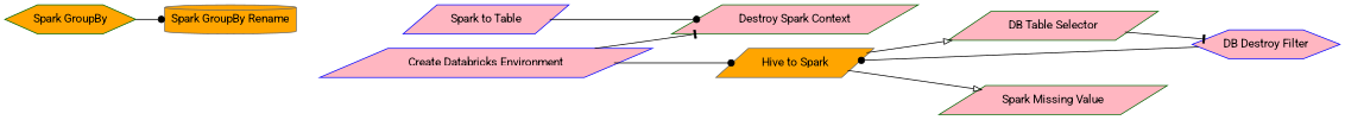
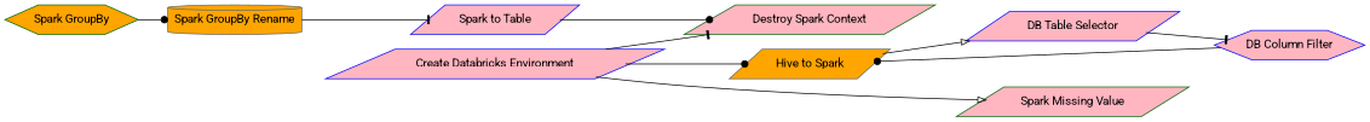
  digraph {
    fontname=Roboto
    rankdir=LR
    node [color=blue fillcolor=lightpink fontname=Roboto shape=parallelogram style=filled]
    edge [arrowhead=dot fontname=Roboto]
    n1 [label="Create Databricks Environment"]
    n2 [color=darkgreen label="Destroy Spark Context"]
    n3 [color=gray40 fillcolor=orange label="Hive to Spark"]
-   n4 [color=darkgreen label="DB Table Selector"]
+   n4 [label="DB Table Selector"]
    n5 [color=darkgreen label="Spark Missing Value"]
-   n6 [label="DB Destroy Filter" shape=hexagon]
+   n6 [label="DB Column Filter" shape=hexagon]
    n7 [color=darkgreen fillcolor=orange label="Spark GroupBy" shape=hexagon]
    n8 [color=gray40 fillcolor=orange label="Spark GroupBy Rename" shape=cylinder]
    n9 [label="Spark to Table"]
    n1 -> n2 [arrowhead=tee]
    n1 -> n3
    n3 -> n4 [arrowhead=onormal]
-   n3 -> n5 [arrowhead=onormal]
+   n1 -> n5 [arrowhead=onormal]
    n4 -> n6 [arrowhead=tee]
    n6 -> n3
    n7 -> n8
+   n8 -> n9 [arrowhead=tee]
    n9 -> n2
  }
